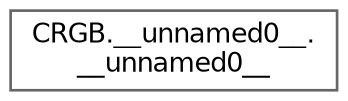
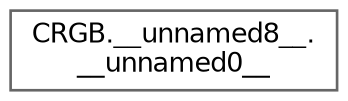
  digraph {
    rankdir=TB
-   n1 [color=grey40 fillcolor=white fontname=Helvetica fontsize=10 height=0.2 label="CRGB.__unnamed0__.\l__unnamed0__" shape=box style=filled width=0.4]
+   n1 [color=grey40 fillcolor=white fontname=Helvetica fontsize=10 height=0.2 label="CRGB.__unnamed8__.\l__unnamed0__" shape=box style=filled width=0.4]
  }
